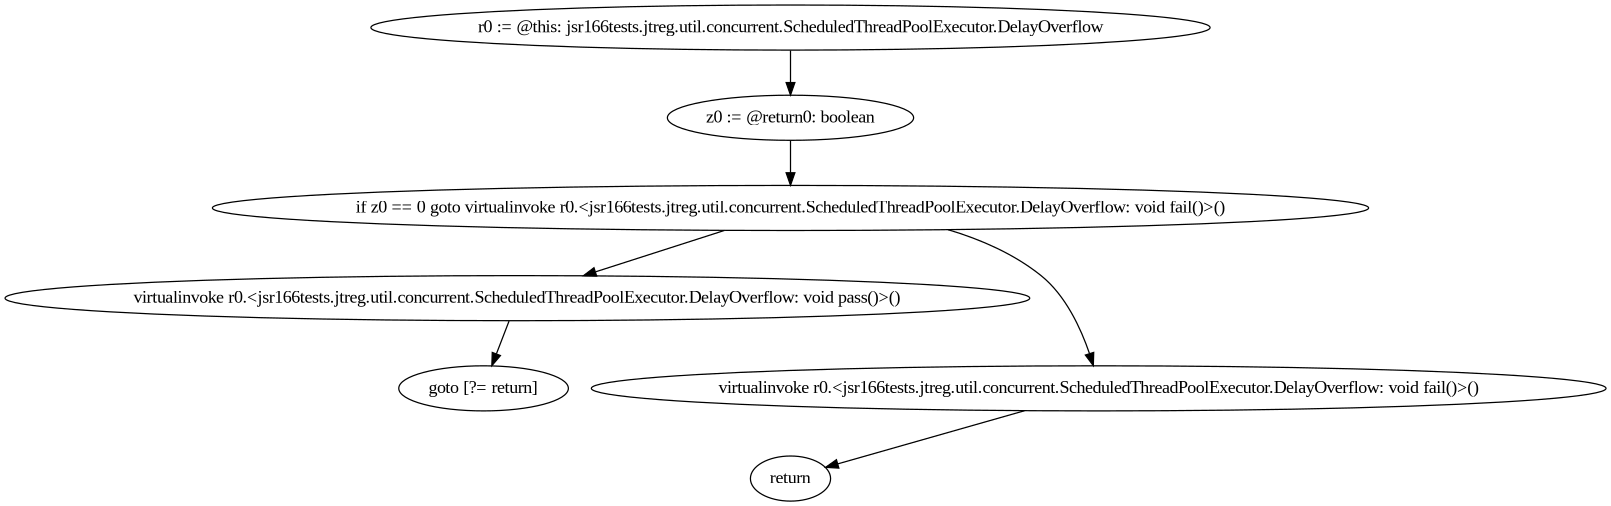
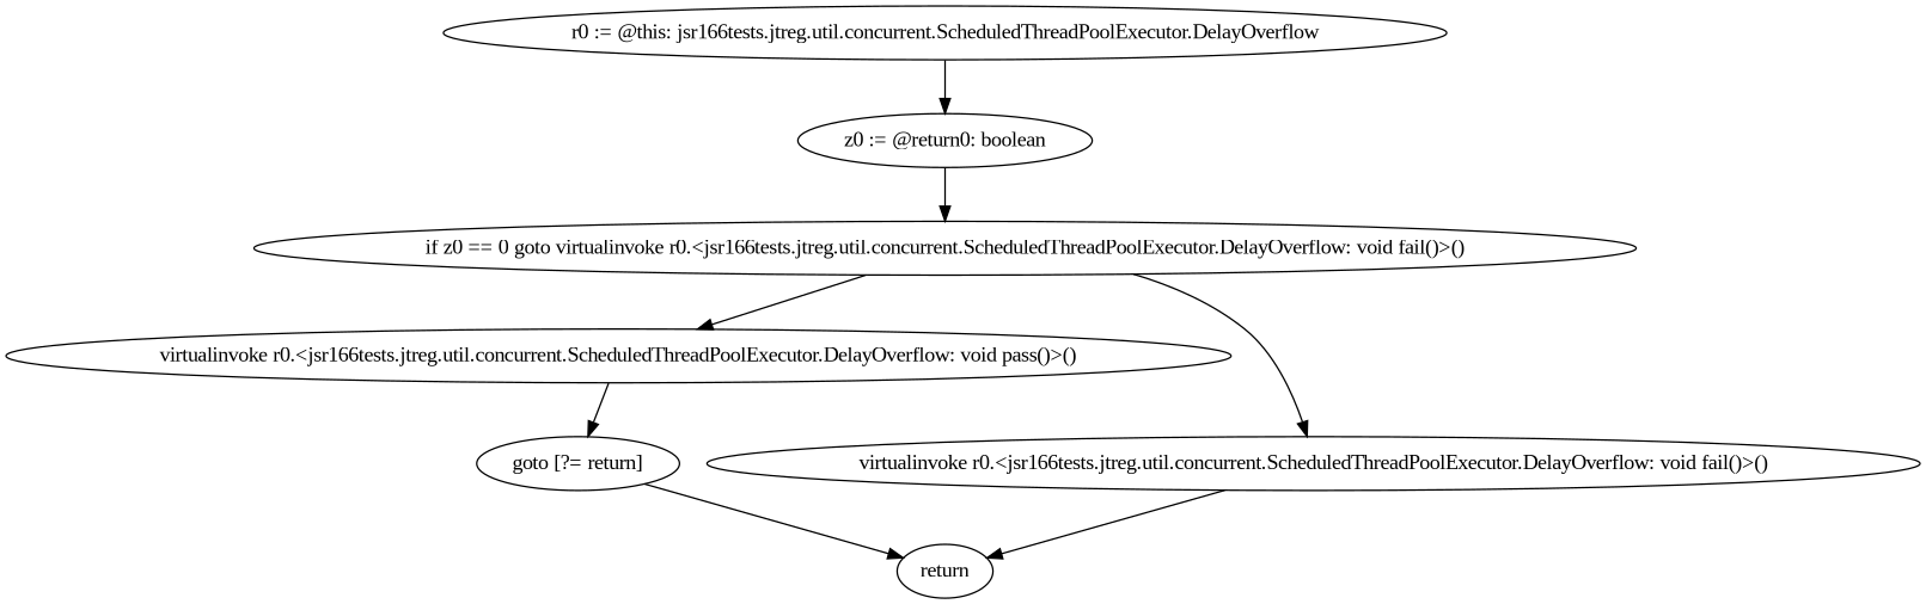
  digraph {
    fontname="Liberation Serif"
    node [fontname="Liberation Serif"]
    edge [fontname="Liberation Serif"]
    n1 [label="z0 := @return0: boolean"]
    "r0 := @this: jsr166tests.jtreg.util.concurrent.ScheduledThreadPoolExecutor.DelayOverflow"
    "if z0 == 0 goto virtualinvoke r0.<jsr166tests.jtreg.util.concurrent.ScheduledThreadPoolExecutor.DelayOverflow: void fail()>()"
    "virtualinvoke r0.<jsr166tests.jtreg.util.concurrent.ScheduledThreadPoolExecutor.DelayOverflow: void pass()>()"
    "virtualinvoke r0.<jsr166tests.jtreg.util.concurrent.ScheduledThreadPoolExecutor.DelayOverflow: void fail()>()"
    "goto [?= return]"
    return
    n1 -> "if z0 == 0 goto virtualinvoke r0.<jsr166tests.jtreg.util.concurrent.ScheduledThreadPoolExecutor.DelayOverflow: void fail()>()"
    "r0 := @this: jsr166tests.jtreg.util.concurrent.ScheduledThreadPoolExecutor.DelayOverflow" -> n1
    "if z0 == 0 goto virtualinvoke r0.<jsr166tests.jtreg.util.concurrent.ScheduledThreadPoolExecutor.DelayOverflow: void fail()>()" -> "virtualinvoke r0.<jsr166tests.jtreg.util.concurrent.ScheduledThreadPoolExecutor.DelayOverflow: void pass()>()"
    "if z0 == 0 goto virtualinvoke r0.<jsr166tests.jtreg.util.concurrent.ScheduledThreadPoolExecutor.DelayOverflow: void fail()>()" -> "virtualinvoke r0.<jsr166tests.jtreg.util.concurrent.ScheduledThreadPoolExecutor.DelayOverflow: void fail()>()"
    "virtualinvoke r0.<jsr166tests.jtreg.util.concurrent.ScheduledThreadPoolExecutor.DelayOverflow: void pass()>()" -> "goto [?= return]"
    "virtualinvoke r0.<jsr166tests.jtreg.util.concurrent.ScheduledThreadPoolExecutor.DelayOverflow: void fail()>()" -> return
+   "goto [?= return]" -> return
  }
